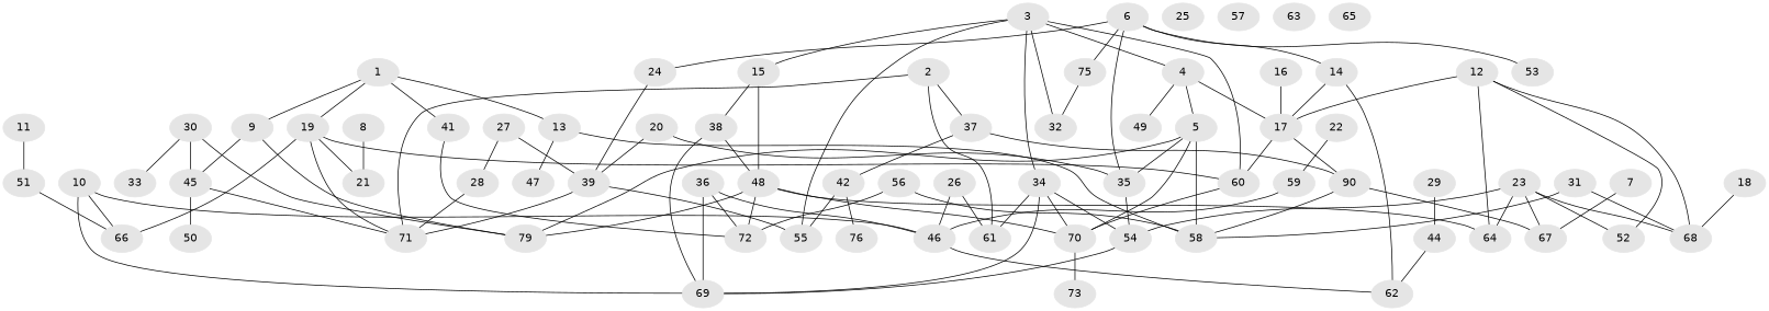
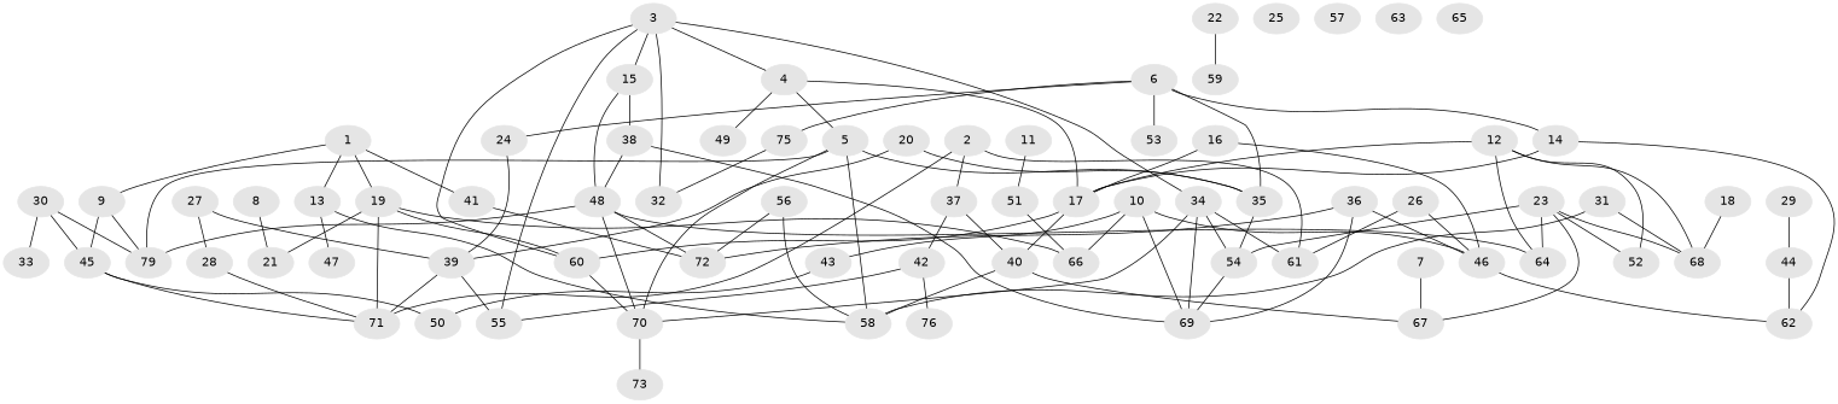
  graph {
    fontname="DejaVu Sans"
    node [color=gray90 fontname="DejaVu Sans" style=filled]
    edge [fontname="DejaVu Sans"]
    1
    9
    13
    19
    41
    n6 [label=79]
    45
    58
    47
    71
    60
    21
    66
    72
    2
    37
    61
-   40 [label=90]
+   40
    42
    3
    32
    4
    15
    34
    55
    5
    17
    49
    38
    48
    70
    69
    54
    35
    73
    6
    14
    24
    53
    75
    62
    39
    7
    67
    8
    50
    10
+   43
    46
    11
    51
    12
    52
    64
    68
    16
    18
    20
    22
    59
    23
    25
    26
    27
    28
    29
    44
    30
    33
    31
    36
    76
    56
    57
    63
    65
    1 -- 9
    1 -- 13
    1 -- 19
    1 -- 41
    9 -- n6
    9 -- 45
    13 -- 58
    13 -- 47
    19 -- 71
    19 -- 60
    19 -- 21
    19 -- 66
    41 -- 72
    45 -- 71
    45 -- 50
    60 -- 70
    2 -- 71
    2 -- 37
    2 -- 61
    37 -- 40
    37 -- 42
    40 -- 58
    40 -- 67
    42 -- 55
    42 -- 76
    3 -- 60
    3 -- 32
    3 -- 4
    3 -- 15
    3 -- 34
    3 -- 55
    4 -- 5
    4 -- 17
    4 -- 49
    15 -- 38
    15 -- 48
    34 -- 61
    34 -- 70
    34 -- 69
    34 -- 54
    5 -- n6
    5 -- 58
    5 -- 70
    5 -- 35
    17 -- 60
    17 -- 40
    38 -- 48
    38 -- 69
    48 -- n6
    48 -- 72
    48 -- 70
    48 -- 64
    70 -- 73
    54 -- 69
    35 -- 54
    6 -- 35
    6 -- 14
    6 -- 24
    6 -- 53
    6 -- 75
    14 -- 17
    14 -- 62
    24 -- 39
    75 -- 32
    39 -- 71
    39 -- 55
    7 -- 67
    8 -- 21
    10 -- 66
    10 -- 69
+   10 -- 43
    10 -- 46
+   43 -- 50
    46 -- 62
    11 -- 51
    51 -- 66
    12 -- 17
    12 -- 52
    12 -- 64
    12 -- 68
    16 -- 17
-   59 -- 46
+   16 -- 46
    18 -- 68
    20 -- 35
    20 -- 39
    22 -- 59
    23 -- 54
    23 -- 67
    23 -- 52
    23 -- 64
    23 -- 68
    26 -- 61
    26 -- 46
    27 -- 39
    27 -- 28
    28 -- 71
    29 -- 44
    44 -- 62
    30 -- n6
    30 -- 45
    30 -- 33
    31 -- 58
    31 -- 68
    36 -- 72
    36 -- 69
    36 -- 46
    56 -- 58
    56 -- 72
  }
